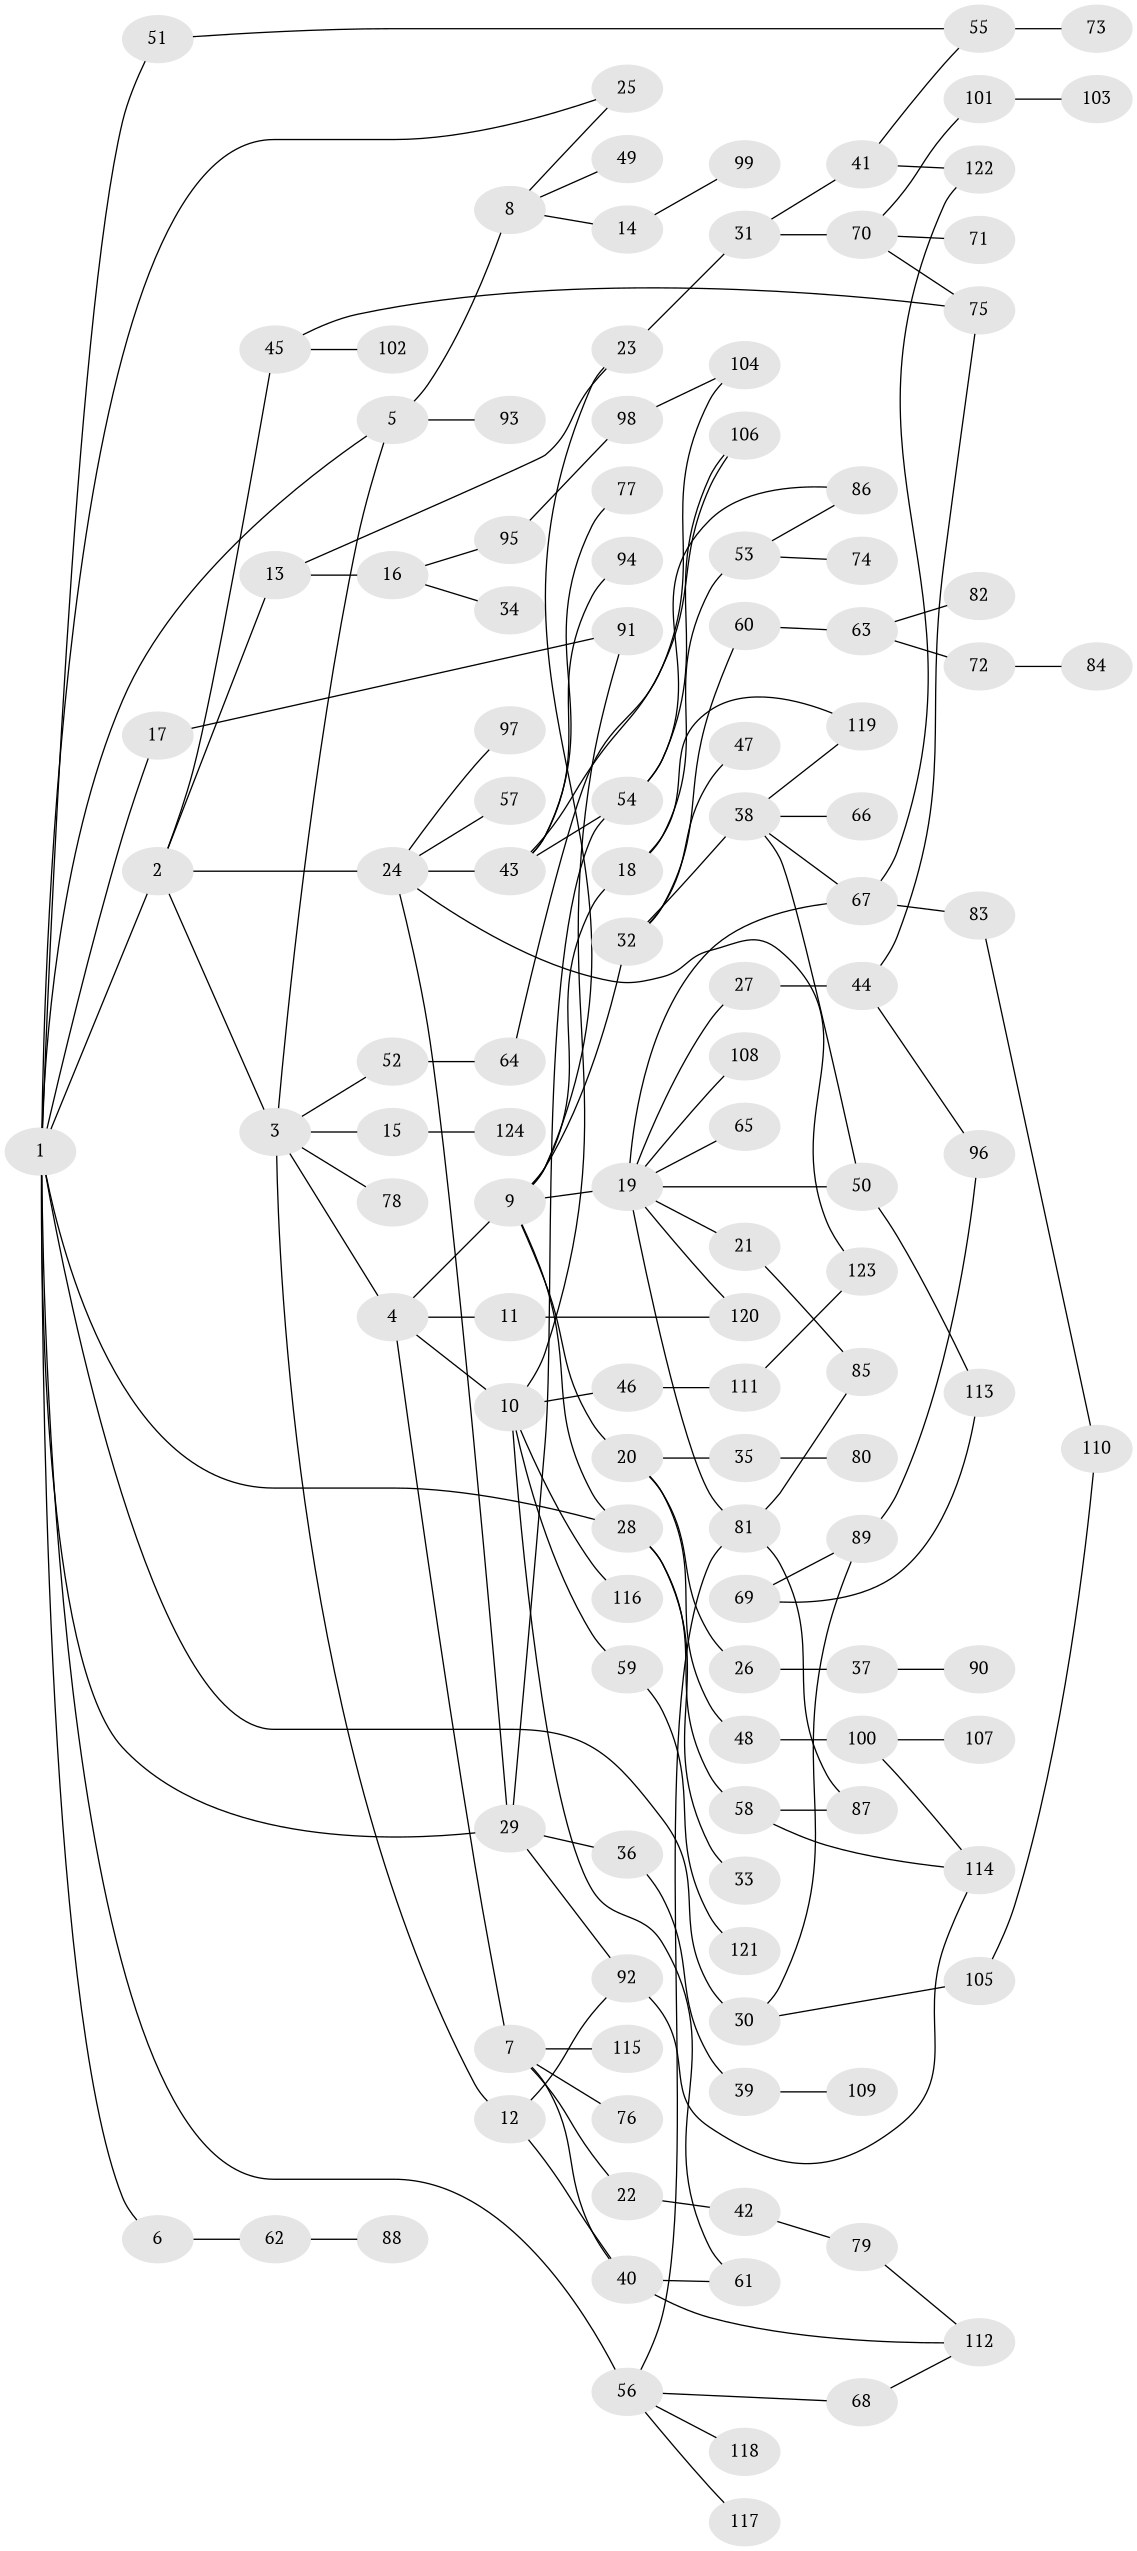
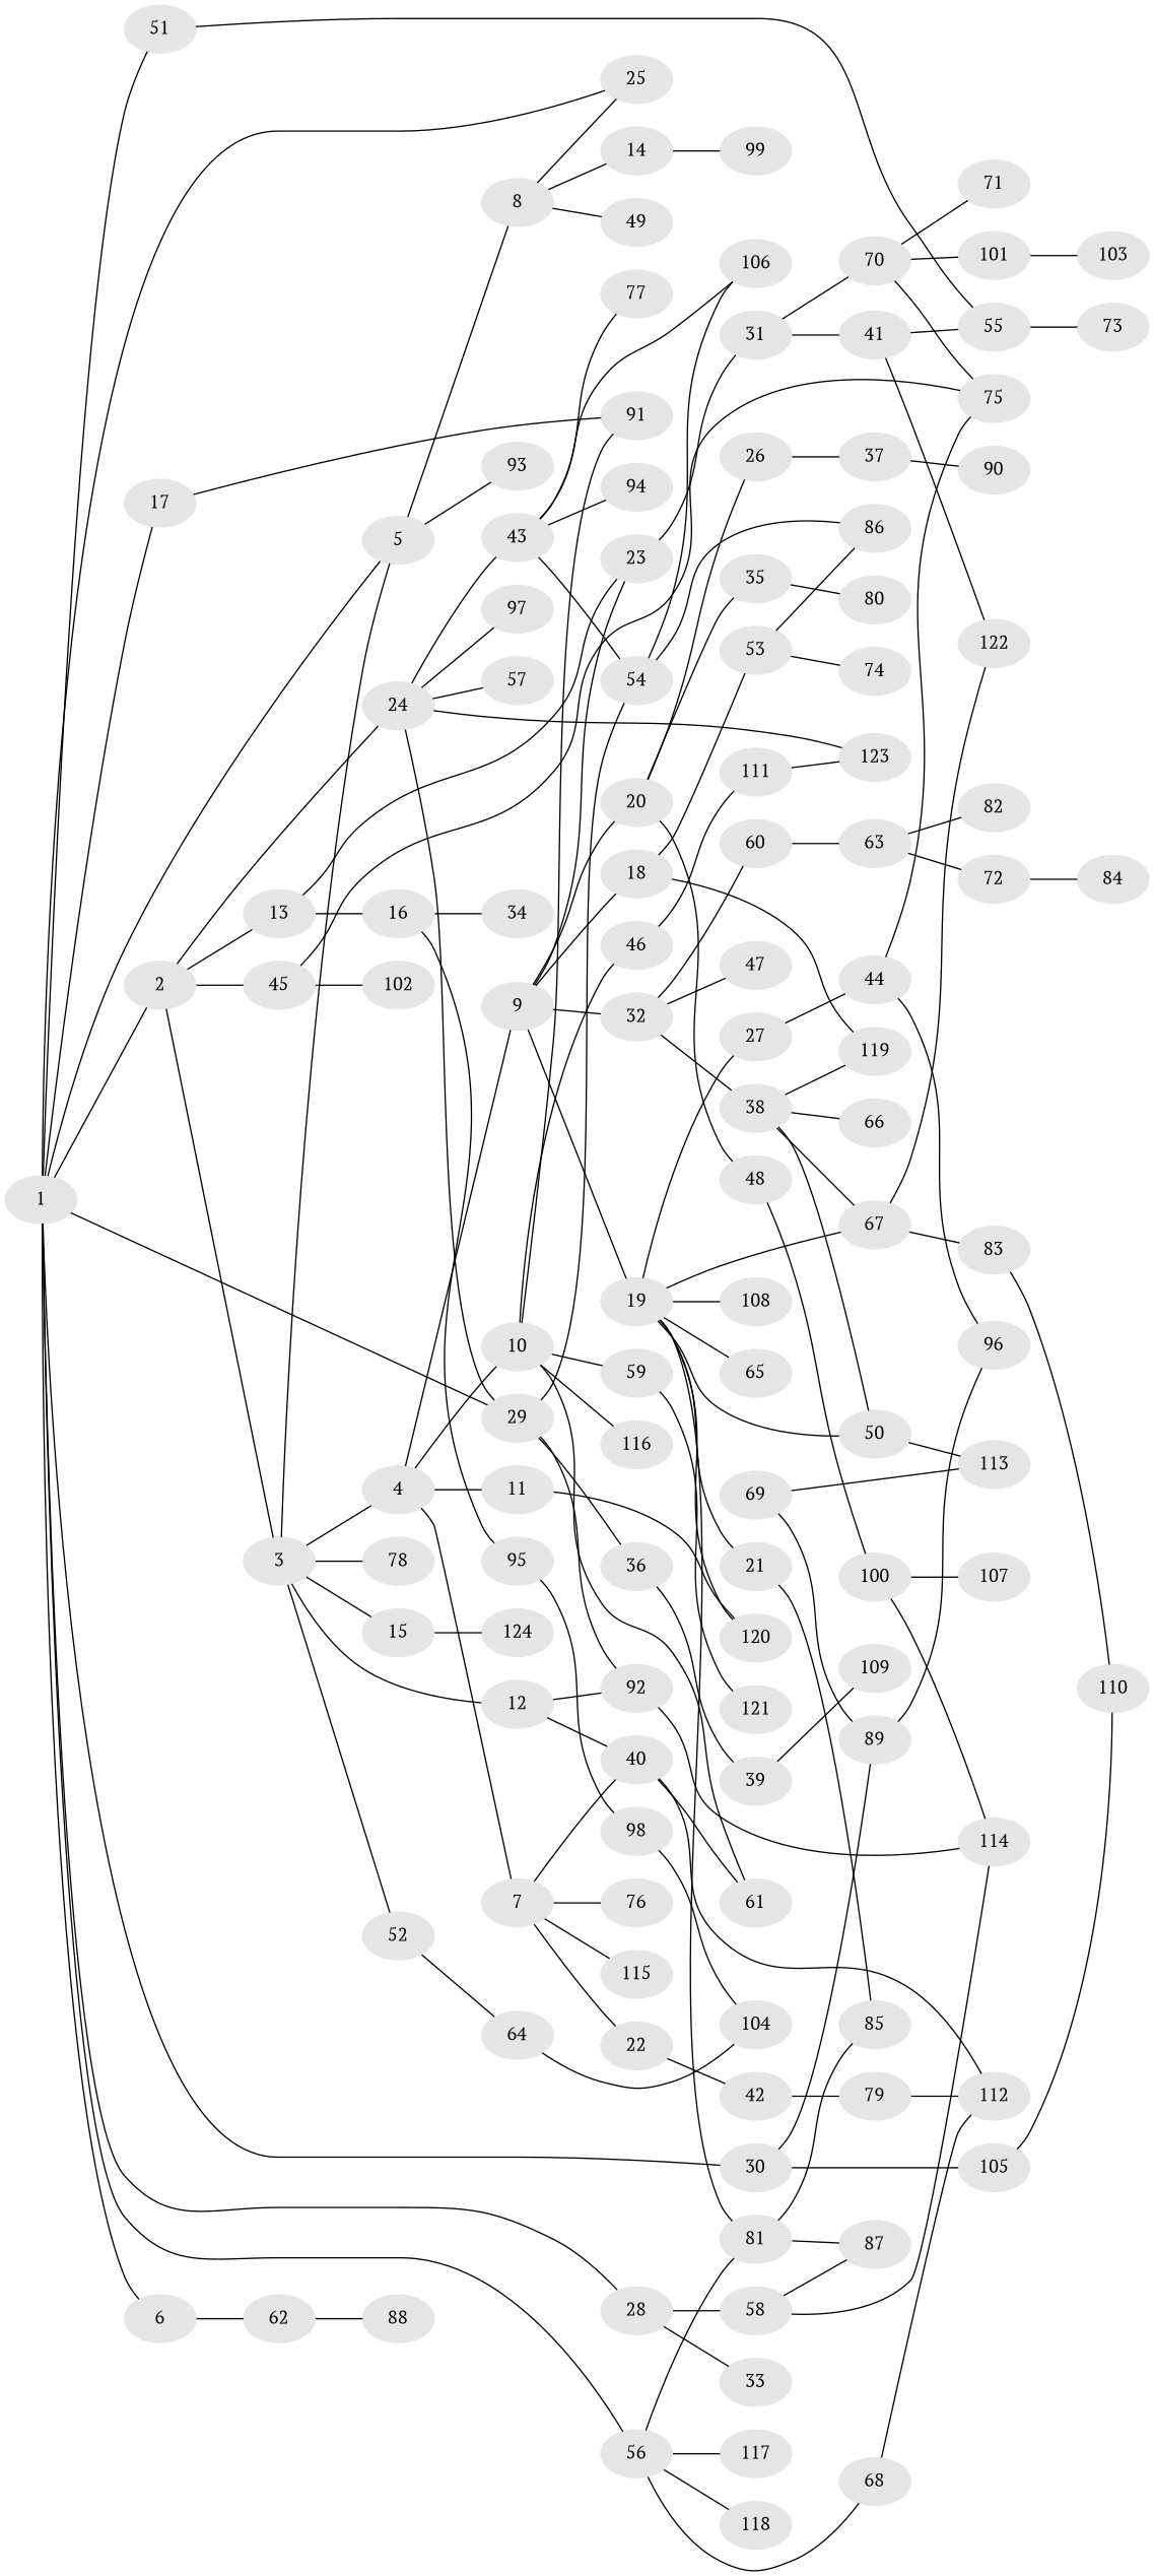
  graph {
    fontname="PT Serif"
    rankdir=LR
    node [color=gray90 fontname="PT Serif" style=filled]
    edge [fontname="PT Serif"]
    1
    2
    5
    6
    17
    25
    28
    29
    30
    51
    56
    3
    13
    24
    45
    8
    93
    62
    91
    33
    58
    92
    36
    54
    89
    105
    55
    81
    68
    117
    118
    4
    12
    15
    52
    78
    23
    16
    43
    57
    97
    123
    75
    102
    7
    9
    10
    11
    40
    124
    64
    22
    76
    115
    18
    19
    20
    32
    46
    59
    61
    116
    120
    14
    49
    88
    42
    112
    99
    53
    119
    21
    27
    50
    65
    67
    108
    26
    35
    48
    31
    38
    47
    60
    111
    121
    114
    34
    95
    98
    74
    86
    85
    44
    113
    122
    83
    87
    37
    80
    100
    79
    41
    70
    77
    94
    106
    90
    96
    39
    110
    71
    101
    66
    63
    109
    73
    107
    104
    72
    82
    69
    84
    103
    1 -- 2
    1 -- 5
    1 -- 6
    1 -- 17
    1 -- 25
    1 -- 28
    1 -- 29
    1 -- 30
    1 -- 51
    1 -- 56
    2 -- 3
    2 -- 13
    2 -- 24
    2 -- 45
    5 -- 8
    5 -- 93
    6 -- 62
    17 -- 91
    28 -- 33
    28 -- 58
    29 -- 92
    29 -- 36
    29 -- 54
    30 -- 89
    30 -- 105
    51 -- 55
    56 -- 81
    56 -- 68
    56 -- 117
    56 -- 118
    3 -- 5
    3 -- 4
    3 -- 12
    3 -- 15
    3 -- 52
    3 -- 78
    13 -- 23
    13 -- 16
    24 -- 29
    24 -- 43
    24 -- 57
    24 -- 97
    24 -- 123
    45 -- 75
    45 -- 102
    8 -- 25
    8 -- 14
    8 -- 49
    62 -- 88
    58 -- 114
    58 -- 87
    92 -- 114
    36 -- 39
    54 -- 86
    54 -- 106
    89 -- 96
    105 -- 110
    55 -- 73
    81 -- 85
    81 -- 87
    68 -- 112
    4 -- 7
    4 -- 9
    4 -- 10
    4 -- 11
    12 -- 92
    12 -- 40
    15 -- 124
    52 -- 64
    23 -- 31
    16 -- 34
    16 -- 95
    43 -- 54
    43 -- 77
    43 -- 94
    43 -- 106
    7 -- 40
    7 -- 22
    7 -- 76
    7 -- 115
-   9 -- 28
    9 -- 23
    9 -- 18
    9 -- 19
    9 -- 20
    9 -- 32
    10 -- 91
    10 -- 46
    10 -- 59
    10 -- 61
    10 -- 116
    11 -- 120
    40 -- 61
    40 -- 112
    64 -- 104
    22 -- 42
    18 -- 53
    18 -- 119
    19 -- 81
    19 -- 120
    19 -- 21
    19 -- 27
    19 -- 50
    19 -- 65
    19 -- 67
    19 -- 108
    20 -- 26
    20 -- 35
    20 -- 48
    32 -- 38
    32 -- 47
    32 -- 60
    46 -- 111
    59 -- 121
    14 -- 99
    42 -- 79
    53 -- 74
    53 -- 86
    21 -- 85
    27 -- 44
    50 -- 113
    67 -- 122
    67 -- 83
    26 -- 37
    35 -- 80
    48 -- 100
    31 -- 41
    31 -- 70
    38 -- 119
    38 -- 50
    38 -- 67
    38 -- 66
    60 -- 63
    111 -- 123
    95 -- 98
    98 -- 104
    44 -- 75
    44 -- 96
    83 -- 110
    37 -- 90
    100 -- 114
    100 -- 107
    79 -- 112
    41 -- 55
    41 -- 122
    70 -- 75
    70 -- 71
    70 -- 101
    39 -- 109
    101 -- 103
    63 -- 72
    63 -- 82
    72 -- 84
    69 -- 89
    69 -- 113
  }
